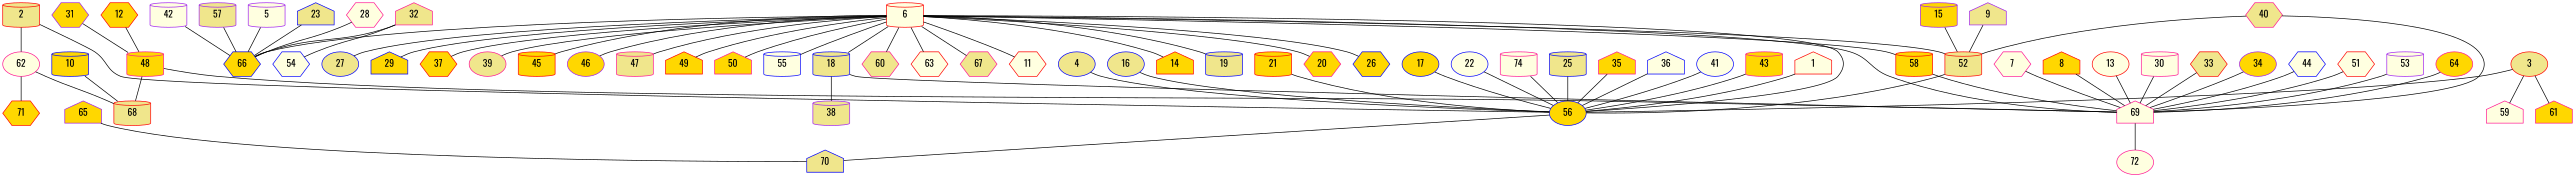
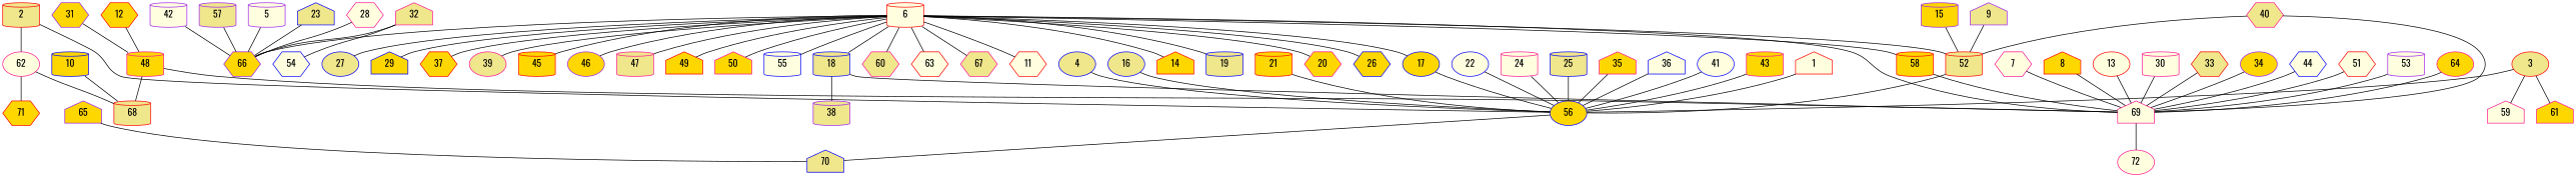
  graph {
    fontname=Oswald
    node [color=deeppink fillcolor=gold fontname=Oswald shape=cylinder style=filled]
    edge [fontname=Oswald weight=1.0]
    1 [color=red fillcolor=lightyellow shape=house]
    56 [color=blue shape=ellipse]
    70 [color=blue fillcolor=khaki shape=house]
    2 [color=red fillcolor=khaki]
    62 [fillcolor=lightyellow shape=ellipse]
    68 [color=red fillcolor=khaki]
    71 [color=red shape=hexagon]
    3 [color=red fillcolor=khaki shape=ellipse]
    59 [fillcolor=lightyellow shape=house]
    61 [shape=house]
    4 [color=blue fillcolor=khaki shape=ellipse]
    5 [color=purple fillcolor=lightyellow]
-   66 [color=blue shape=hexagon]
+   66 [color=purple shape=hexagon]
    6 [color=red fillcolor=lightyellow]
    11 [color=red fillcolor=lightyellow shape=hexagon]
    14 [color=red shape=house]
    18 [color=blue fillcolor=khaki]
    19 [color=blue fillcolor=khaki]
    20 [shape=hexagon]
    26 [color=blue shape=hexagon]
    27 [color=blue fillcolor=khaki shape=ellipse]
    29 [color=blue shape=house]
    37 [color=red shape=hexagon]
    39 [fillcolor=khaki shape=ellipse]
    45 [color=red]
    46 [color=purple shape=ellipse]
    47 [fillcolor=khaki]
    49 [color=red shape=house]
    50 [shape=house]
    52 [color=red fillcolor=khaki]
    55 [color=blue fillcolor=lightyellow]
    58 [color=red]
    60 [fillcolor=khaki shape=hexagon]
    63 [color=red fillcolor=lightyellow shape=hexagon]
    67 [fillcolor=khaki shape=hexagon]
    69 [fillcolor=lightyellow shape=house]
    38 [color=purple fillcolor=khaki]
    72 [fillcolor=lightyellow shape=ellipse]
    7 [fillcolor=lightyellow shape=hexagon]
    8 [color=red shape=house]
    9 [color=purple fillcolor=khaki shape=house]
    10 [color=blue]
    12 [color=red shape=hexagon]
    48
    13 [color=red fillcolor=lightyellow shape=ellipse]
    15 [color=purple]
    16 [color=blue fillcolor=khaki shape=ellipse]
    17 [color=blue shape=ellipse]
    21 [color=red]
    22 [color=blue fillcolor=lightyellow shape=ellipse]
    23 [color=blue fillcolor=khaki shape=house]
-   24 [fillcolor=lightyellow label=74]
+   24 [fillcolor=lightyellow]
    25 [color=blue fillcolor=khaki]
    28 [fillcolor=lightyellow shape=hexagon]
    30 [fillcolor=lightyellow]
    31 [color=purple shape=hexagon]
    32 [fillcolor=khaki shape=house]
    54 [color=blue fillcolor=lightyellow shape=hexagon]
    33 [color=red fillcolor=khaki shape=hexagon]
    34 [color=purple shape=ellipse]
    35 [shape=house]
    36 [color=blue fillcolor=lightyellow shape=house]
    40 [fillcolor=khaki shape=hexagon]
    41 [color=blue fillcolor=lightyellow shape=ellipse]
    42 [color=purple fillcolor=lightyellow]
    43
    44 [color=blue fillcolor=lightyellow shape=hexagon]
    51 [color=red fillcolor=lightyellow shape=hexagon]
    53 [color=purple fillcolor=lightyellow]
    57 [color=purple fillcolor=khaki]
    64 [shape=ellipse]
    65 [color=purple shape=house]
    1 -- 56
    56 -- 70
    2 -- 56
    2 -- 62
    62 -- 68
    62 -- 71
    3 -- 56
    3 -- 59
    3 -- 61
    4 -- 56
    5 -- 66
-   6 -- 56
+   6 -- 17
    6 -- 66
    6 -- 11
    6 -- 14
    6 -- 18
    6 -- 19
    6 -- 20
    6 -- 26
    6 -- 27
    6 -- 29
    6 -- 37
    6 -- 39
    6 -- 45
    6 -- 46
    6 -- 47
    6 -- 49
    6 -- 50
    6 -- 52
    6 -- 55
    6 -- 58
    6 -- 60
    6 -- 63
    6 -- 67
    6 -- 69 [weight=2.0]
    18 -- 69
    18 -- 38
    52 -- 56
    58 -- 69
    69 -- 72
    7 -- 69
    8 -- 69
    9 -- 52
    10 -- 68
    12 -- 48
    48 -- 68
    48 -- 69
    13 -- 69
    15 -- 52
    16 -- 56
    17 -- 56
    21 -- 56
    22 -- 56
    23 -- 66
    24 -- 56
    25 -- 56
    28 -- 66
    30 -- 69
    31 -- 48
    32 -- 66
    32 -- 54
    33 -- 69
    34 -- 69
    35 -- 56
    36 -- 56
    40 -- 52
    40 -- 69
    41 -- 56
    42 -- 66
    43 -- 56
    44 -- 69
    51 -- 69
    53 -- 69
    57 -- 66
    64 -- 69
    65 -- 70
  }
